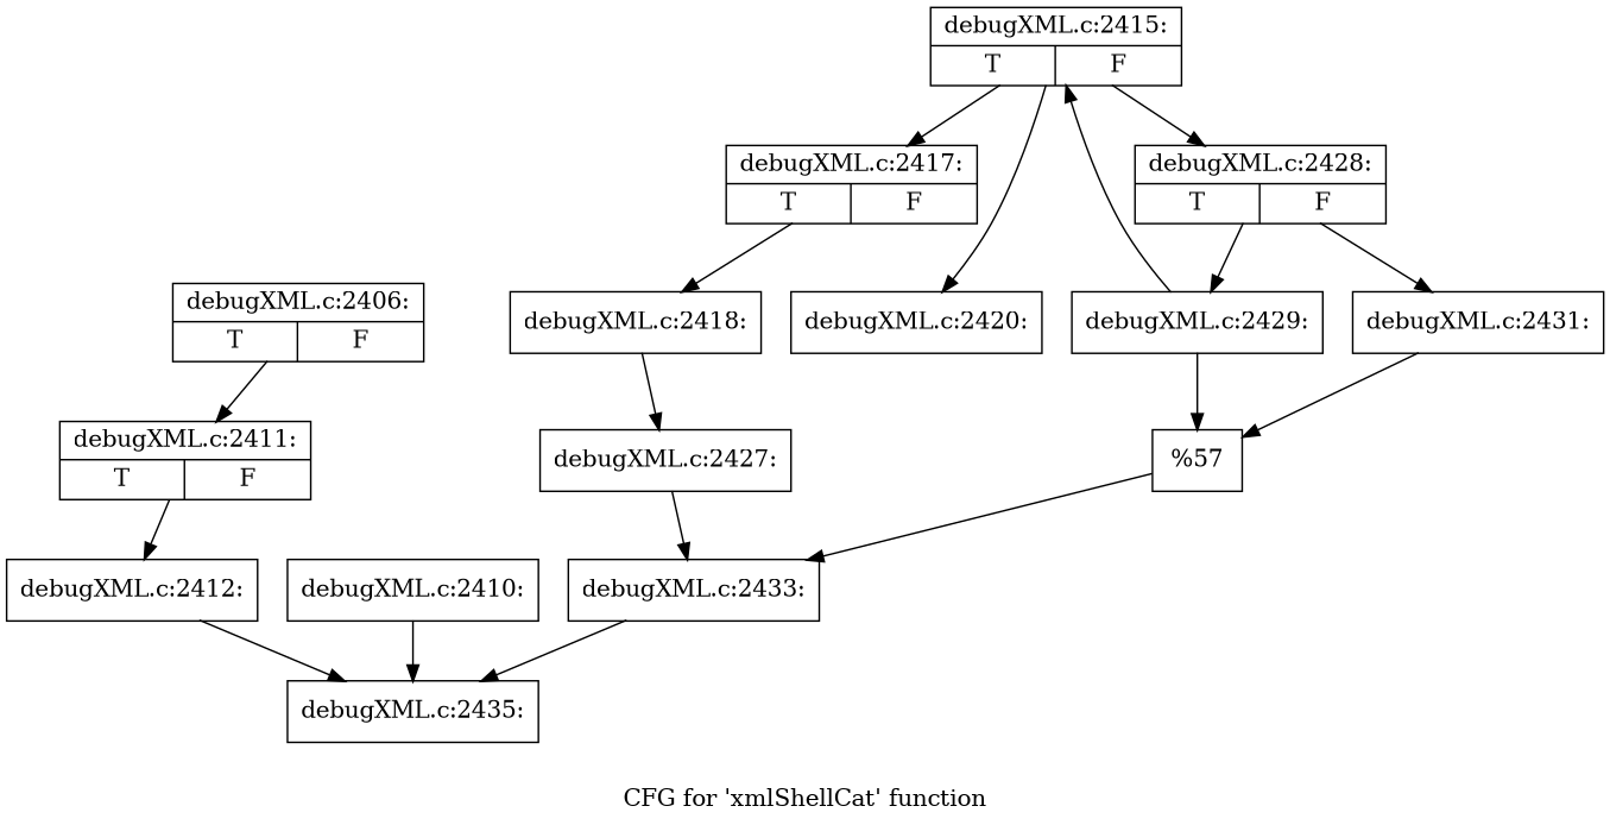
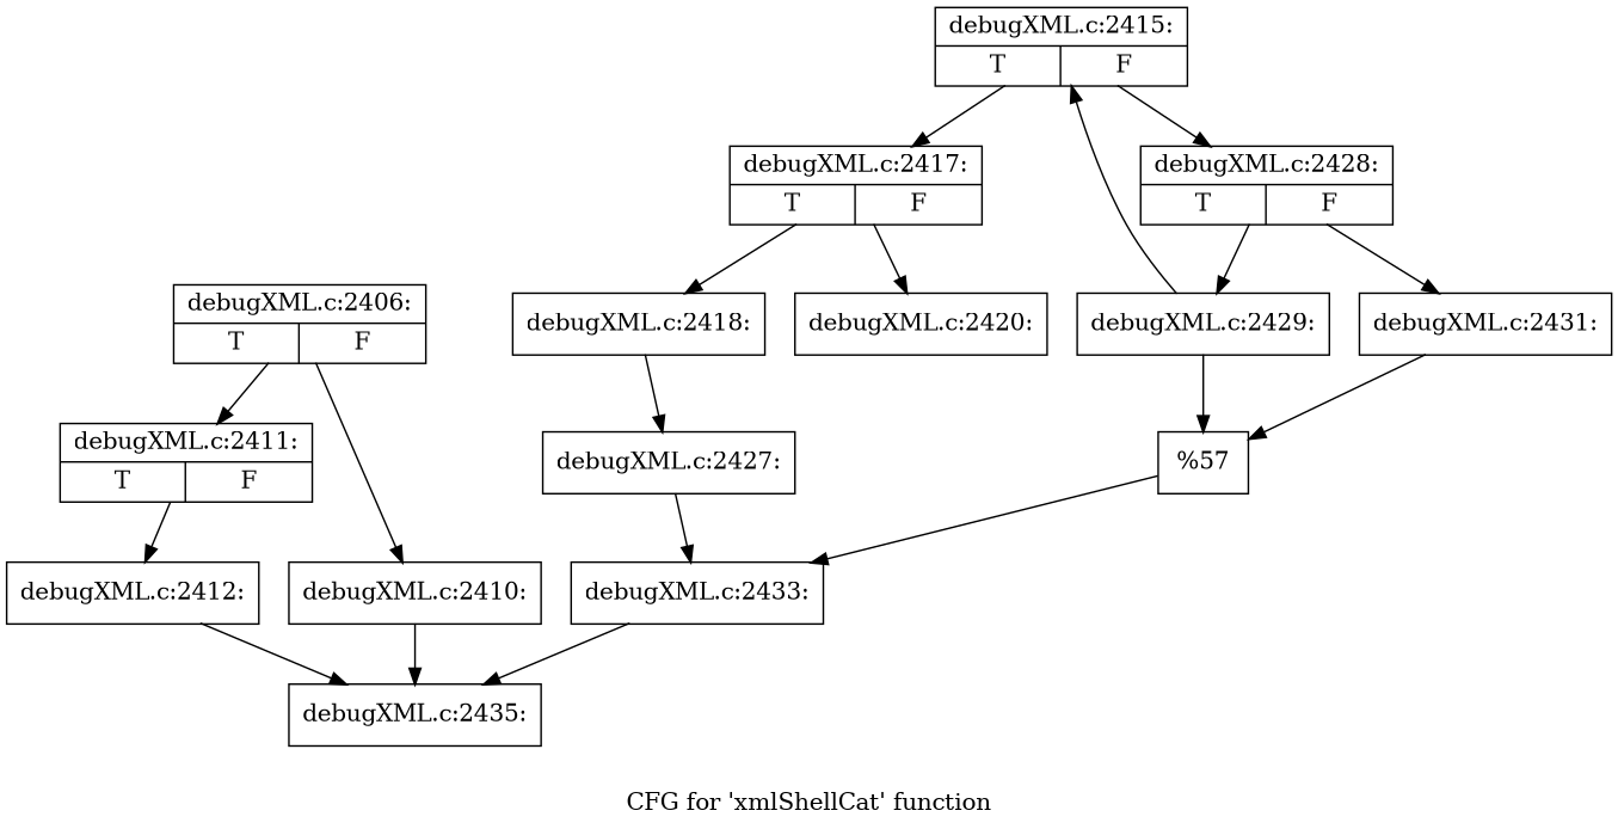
  digraph {
    label="CFG for 'xmlShellCat' function"
    node [shape=record]
    n1 [label="{debugXML.c:2406:|{<s0>T|<s1>F}}"]
    n2 [label="{debugXML.c:2411:|{<s0>T|<s1>F}}"]
    n3 [label="{debugXML.c:2410:}"]
    n4 [label="{debugXML.c:2412:}"]
    n5 [label="{debugXML.c:2435:}"]
    n6 [label="{debugXML.c:2415:|{<s0>T|<s1>F}}"]
    n7 [label="{debugXML.c:2417:|{<s0>T|<s1>F}}"]
    n8 [label="{debugXML.c:2428:|{<s0>T|<s1>F}}"]
    n9 [label="{debugXML.c:2418:}"]
    n10 [label="{debugXML.c:2420:}"]
    n11 [label="{debugXML.c:2429:}"]
    n12 [label="{debugXML.c:2431:}"]
    n13 [label="{debugXML.c:2427:}"]
    n14 [label="{%57}"]
    n15 [label="{debugXML.c:2433:}"]
    n1 -> n2
+   n1 -> n3
    n2 -> n4
    n3 -> n5
    n4 -> n5
    n6 -> n7
    n6 -> n8
    n7 -> n9
-   n6 -> n10
+   n7 -> n10
    n8 -> n11
    n8 -> n12
    n9 -> n13
    n11 -> n6
    n11 -> n14
    n12 -> n14
    n13 -> n15
    n14 -> n15
    n15 -> n5
  }
